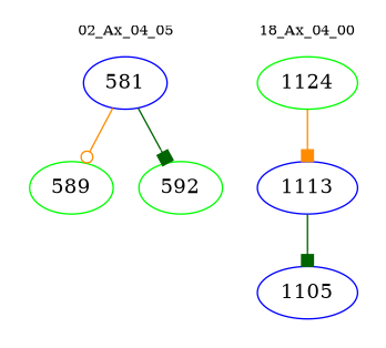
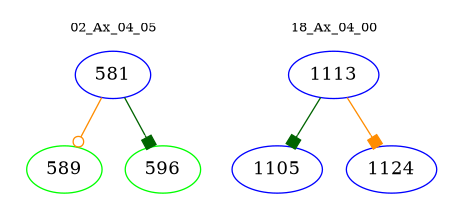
  digraph {
    node [color=blue]
    edge [arrowhead=box color=darkorange]
    n1 [label=581]
    n2 [color=green label=589]
-   n3 [color=green label=592]
+   n3 [color=green label=596]
    n4 [label=1113]
    n5 [label=1105]
-   n6 [color=green label=1124]
+   n6 [label=1124]
    subgraph cluster_1 {
      color=white
      fontsize=10
      label="02_Ax_04_05"
      n1
      n2
      n3
    }
    subgraph cluster_2 {
      color=white
      fontsize=10
      label="18_Ax_04_00"
      n4
      n5
      n6
    }
    n1 -> n2 [arrowhead=odot]
    n1 -> n3 [color=darkgreen]
    n4 -> n5 [color=darkgreen]
-   n6 -> n4
+   n4 -> n6
  }
